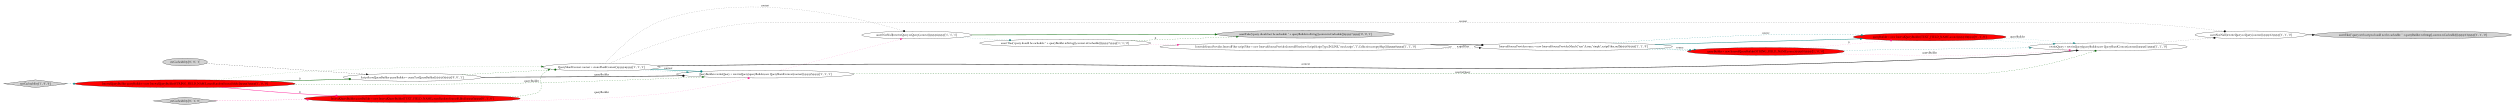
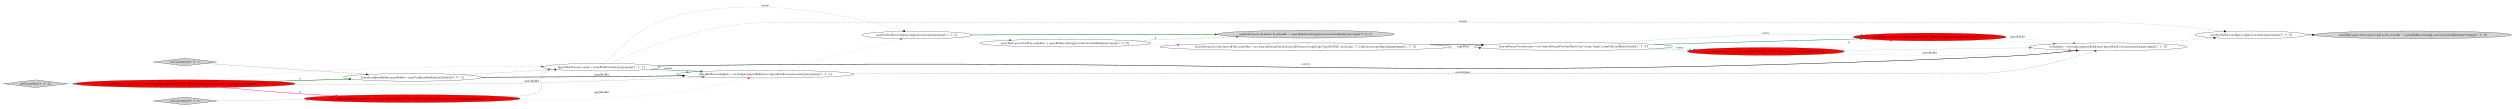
  digraph {
    rankdir=LR
    fontname="EB Garamond"
    node [fillcolor=white shape=ellipse style=filled fontname="EB Garamond"]
    edge [style=dotted color=teal arrowhead=normal fontname="EB Garamond"]
    n1 [fillcolor=red label="queryBuilder = new IntervalQueryBuilder(TEXT_FIELD_NAME,source)@@@10@@@['0', '1', '0']"]
    n2 [label="rewriteQuery = rewriteQuery(queryBuilder,new QueryShardContext(context))@@@11@@@['1', '1', '0']"]
    n3 [label="assertTrue(\"query should be cacheable: \" + queryBuilder.toString(),context.isCacheable())@@@7@@@['1', '1', '0']"]
    n4 [fillcolor=lightgray label="assertFalse(\"query should not be cacheable: \" + queryBuilder.toString(),context.isCacheable())@@@7@@@['0', '0', '1']"]
    n5 [label="IntervalsSourceProvider.IntervalFilter scriptFilter = new IntervalsSourceProvider.IntervalFilter(new Script(ScriptType.INLINE,\"mockscript\",\"1\",Collections.emptyMap()))@@@8@@@['1', '1', '0']"]
    n6 [fillcolor=red label="IntervalQueryBuilder queryBuilder = new IntervalQueryBuilder(TEXT_FIELD_NAME,createRandomSource(0,false))@@@3@@@['0', '1', '0']"]
    n7 [label="QueryBuilder rewriteQuery = rewriteQuery(queryBuilder,new QueryShardContext(context))@@@5@@@['1', '1', '1']"]
    n8 [label="QueryShardContext context = createShardContext()@@@4@@@['1', '1', '1']"]
    n9 [label="assertNotNull(rewriteQuery.toQuery(context))@@@6@@@['1', '1', '1']"]
-   n10 [fillcolor=lightgray label="testCacheability['0', '0', '1']"]
+   n10 [fillcolor=lightgray label="testCacheability['0', '0', '1']" shape=diamond]
    n11 [label="ScriptScoreQueryBuilder queryBuilder = createTestQueryBuilder()@@@3@@@['0', '0', '1']"]
    n12 [fillcolor=lightgray label="testCacheability['1', '0', '0']" shape=diamond]
    n13 [fillcolor=red label="IntervalQueryBuilder queryBuilder = new IntervalQueryBuilder(STRING_FIELD_NAME,createRandomSource(0,false))@@@3@@@['1', '0', '0']"]
    n14 [label="assertNotNull(rewriteQuery.toQuery(context))@@@12@@@['1', '1', '0']"]
    n15 [fillcolor=lightgray label="testCacheability['0', '1', '0']" shape=diamond]
    n16 [fillcolor=lightgray label="assertFalse(\"query with scripts should not be cacheable: \" + queryBuilder.toString(),context.isCacheable())@@@13@@@['1', '1', '0']"]
    n17 [fillcolor=red label="queryBuilder = new IntervalQueryBuilder(STRING_FIELD_NAME,source)@@@10@@@['1', '0', '0']"]
    n18 [label="IntervalsSourceProvider source = new IntervalsSourceProvider.Match(\"text\",0,true,\"simple\",scriptFilter,null)@@@9@@@['1', '1', '0']"]
    n1 -> n2
    n1 -> n2 [label=queryBuilder]
    n2 -> n14 [color=black arrowhead=dot]
    n3 -> n4 [label=0 style=dashed color=darkgreen]
    n3 -> n5 [color=deeppink]
    n5 -> n18 [label=scriptFilter color=black]
    n5 -> n18 [style=bold color=black arrowhead=dot]
    n6 -> n7 [label=queryBuilder color=deeppink arrowhead=dot]
    n6 -> n8 [style=dashed color=darkgreen]
    n7 -> n2 [label=rewriteQuery style=dashed color=darkgreen arrowhead=dot]
    n7 -> n9 [color=deeppink]
    n8 -> n2 [label=context style=bold color=black]
    n8 -> n7
    n8 -> n7 [label=context style=bold arrowhead=dot]
    n8 -> n9 [label=context color=black arrowhead=dot]
    n8 -> n14 [label=context color=black arrowhead=dot]
    n9 -> n3 [arrowhead=dot]
    n9 -> n4 [style=bold color=darkgreen]
    n10 -> n11 [style=dashed color=black]
    n11 -> n7 [label=queryBuilder style=bold color=black arrowhead=dot]
    n11 -> n8 [style=dashed color=darkgreen arrowhead=dot]
    n12 -> n13 [style=dashed arrowhead=dot]
    n13 -> n6 [label=0 style=bold color=deeppink arrowhead=dot]
    n13 -> n7 [label=queryBuilder style=dashed color=darkgreen]
    n13 -> n8 [color=darkgreen]
    n13 -> n11 [label=0 style=bold color=darkgreen arrowhead=dot]
    n14 -> n16 [style=bold color=black]
    n15 -> n6 [style=dashed color=deeppink arrowhead=dot]
    n17 -> n1 [label=0 color=deeppink arrowhead=dot]
    n17 -> n2 [style=dashed]
    n17 -> n2 [label=queryBuilder color=deeppink arrowhead=dot]
    n18 -> n1 [label=source style=dashed]
    n18 -> n1 [style=bold]
    n18 -> n17 [label=source style=dashed]
    n18 -> n17 [style=dashed arrowhead=dot]
  }
